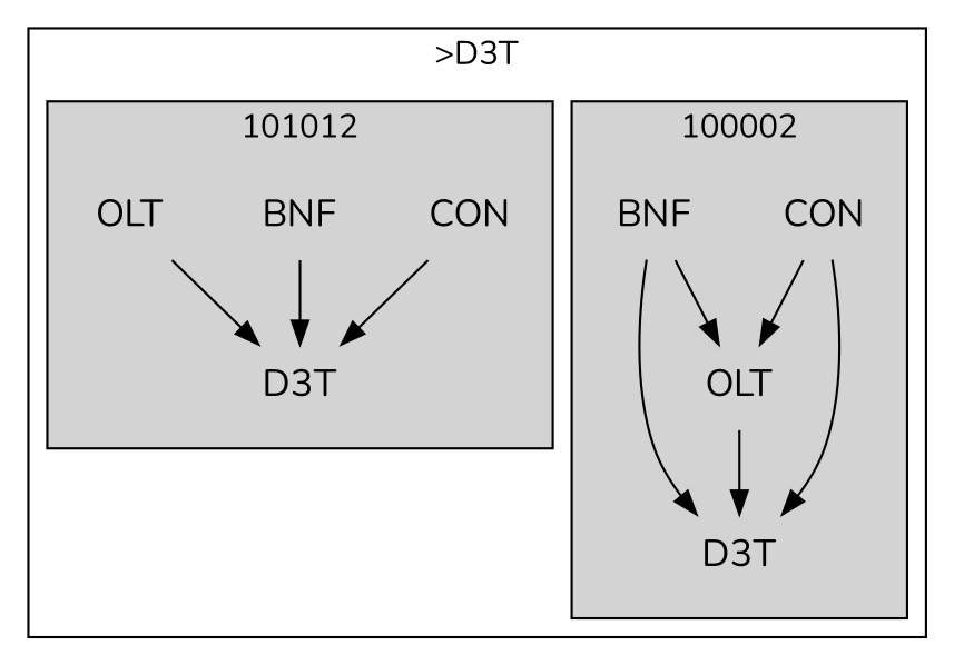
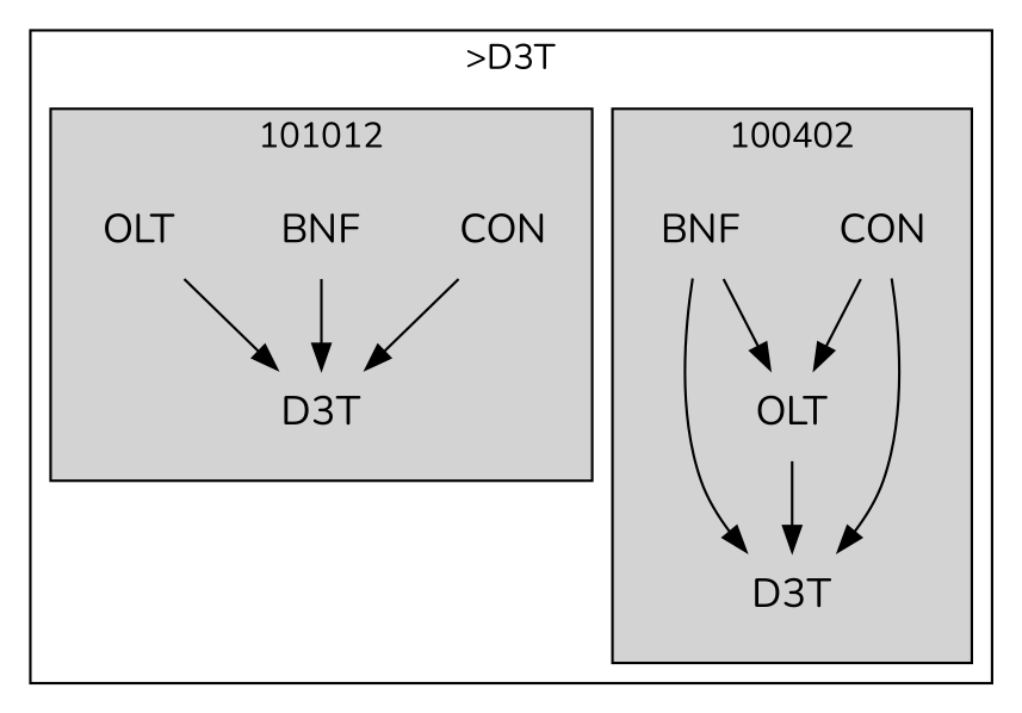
  strict digraph {
    compound=false
    labelloc=t
    fontname=Nunito
    node [fontsize=16 shape=plaintext fontname=Nunito]
    edge [fontname=Nunito]
    n1 [label=CON]
    n2 [label=D3T]
    n3 [label=OLT]
    n4 [label=BNF]
    n5 [label=CON]
    n6 [label=D3T]
    n7 [label=BNF]
    n8 [label=OLT]
    subgraph cluster_1 {
      label=">D3T"
      subgraph cluster_2 {
-       label=100002
+       label=100402
        style=filled
        n1
        n2
        n3
        n4
      }
      subgraph cluster_3 {
        label=101012
        style=filled
        n5
        n6
        n7
        n8
      }
    }
    n1 -> n2
    n1 -> n3
    n3 -> n2
    n4 -> n2
    n4 -> n3
    n5 -> n6
    n7 -> n6
    n8 -> n6
  }
